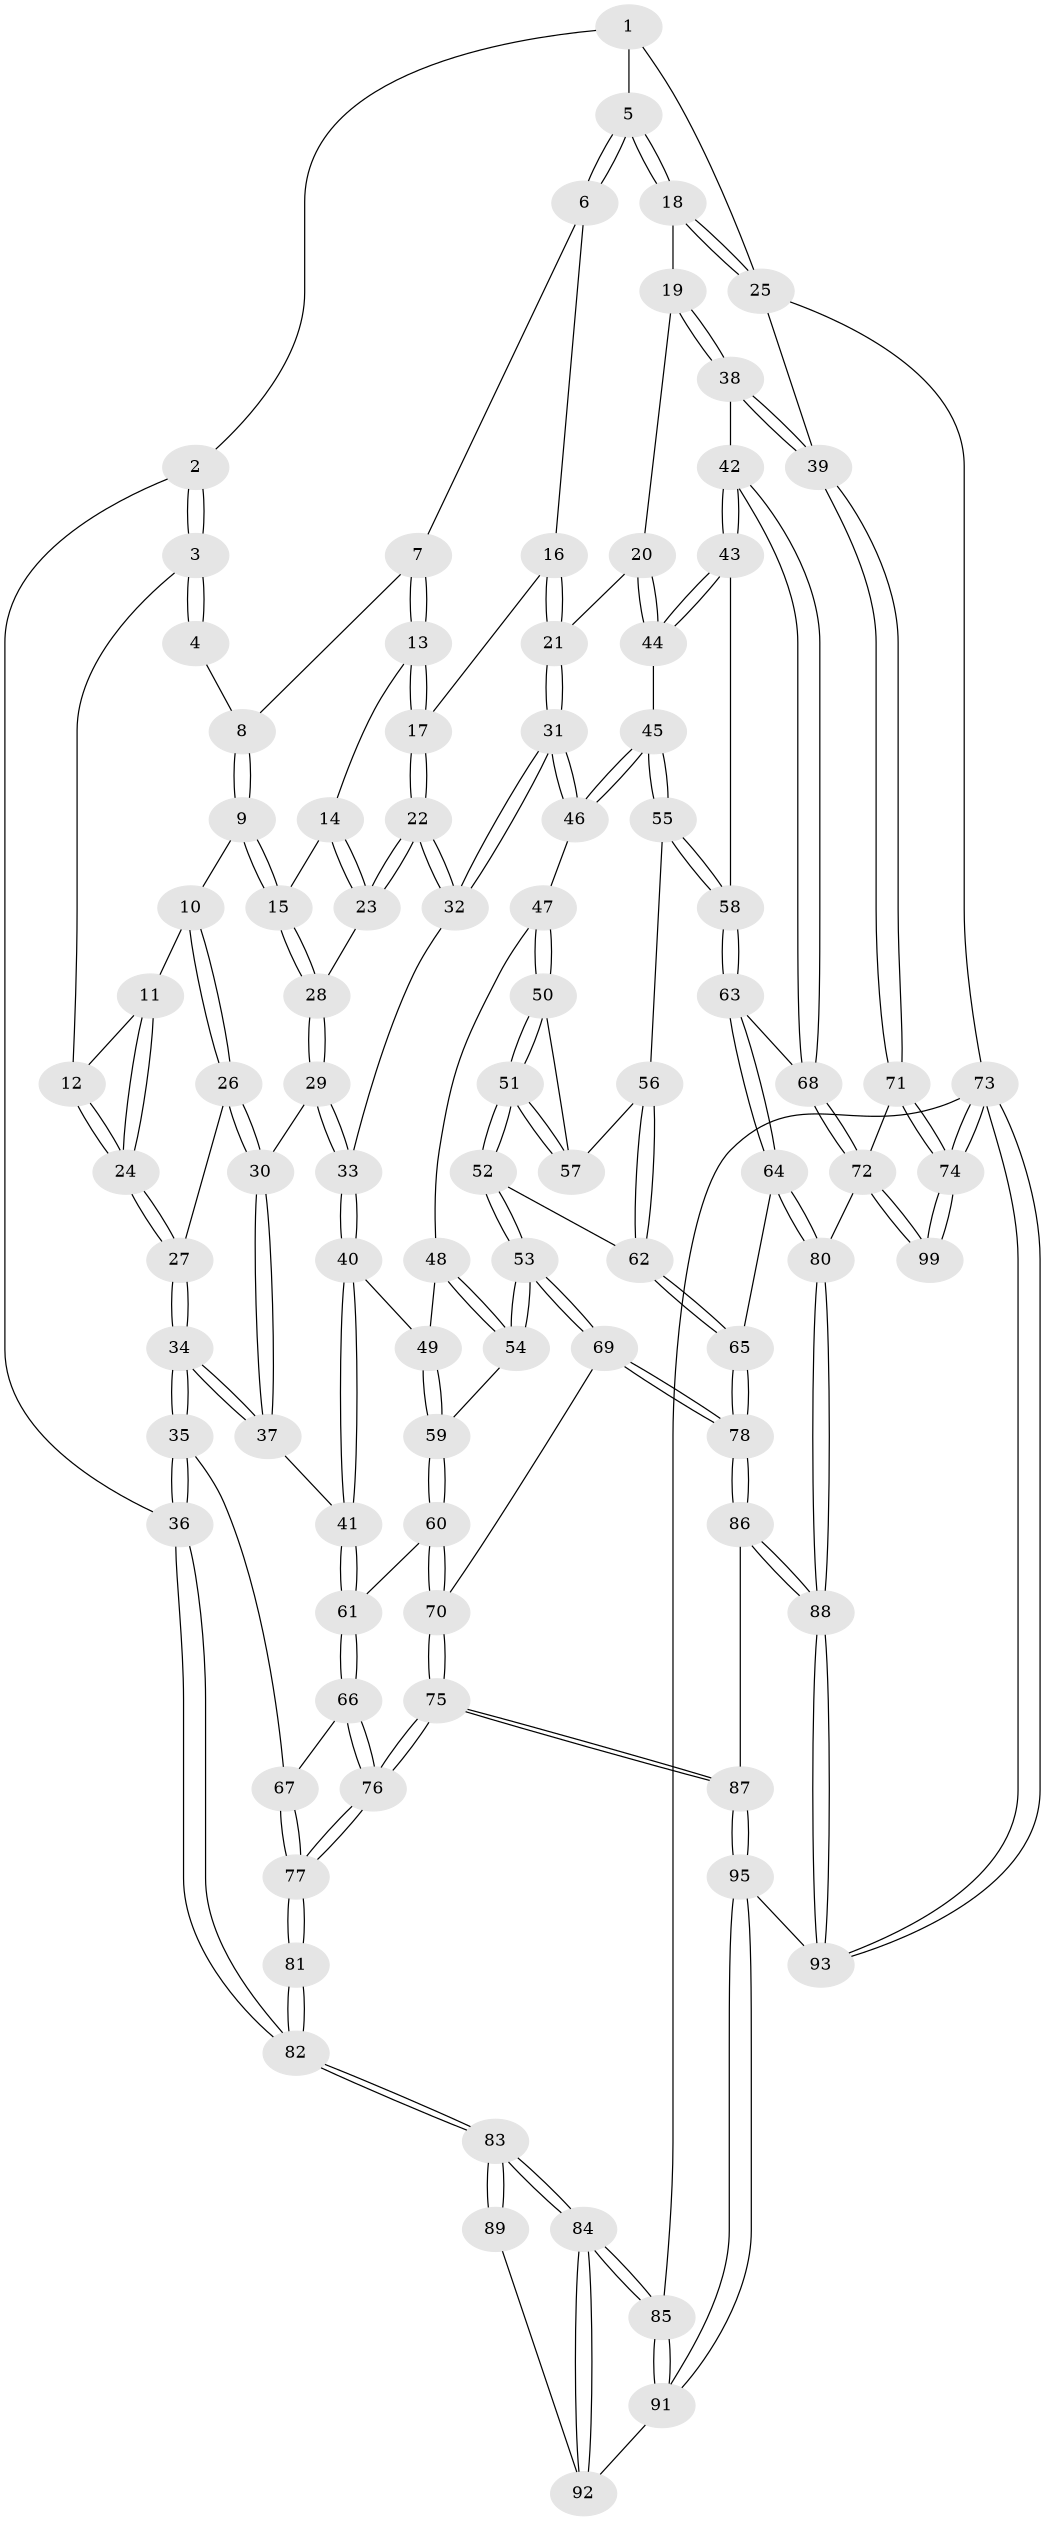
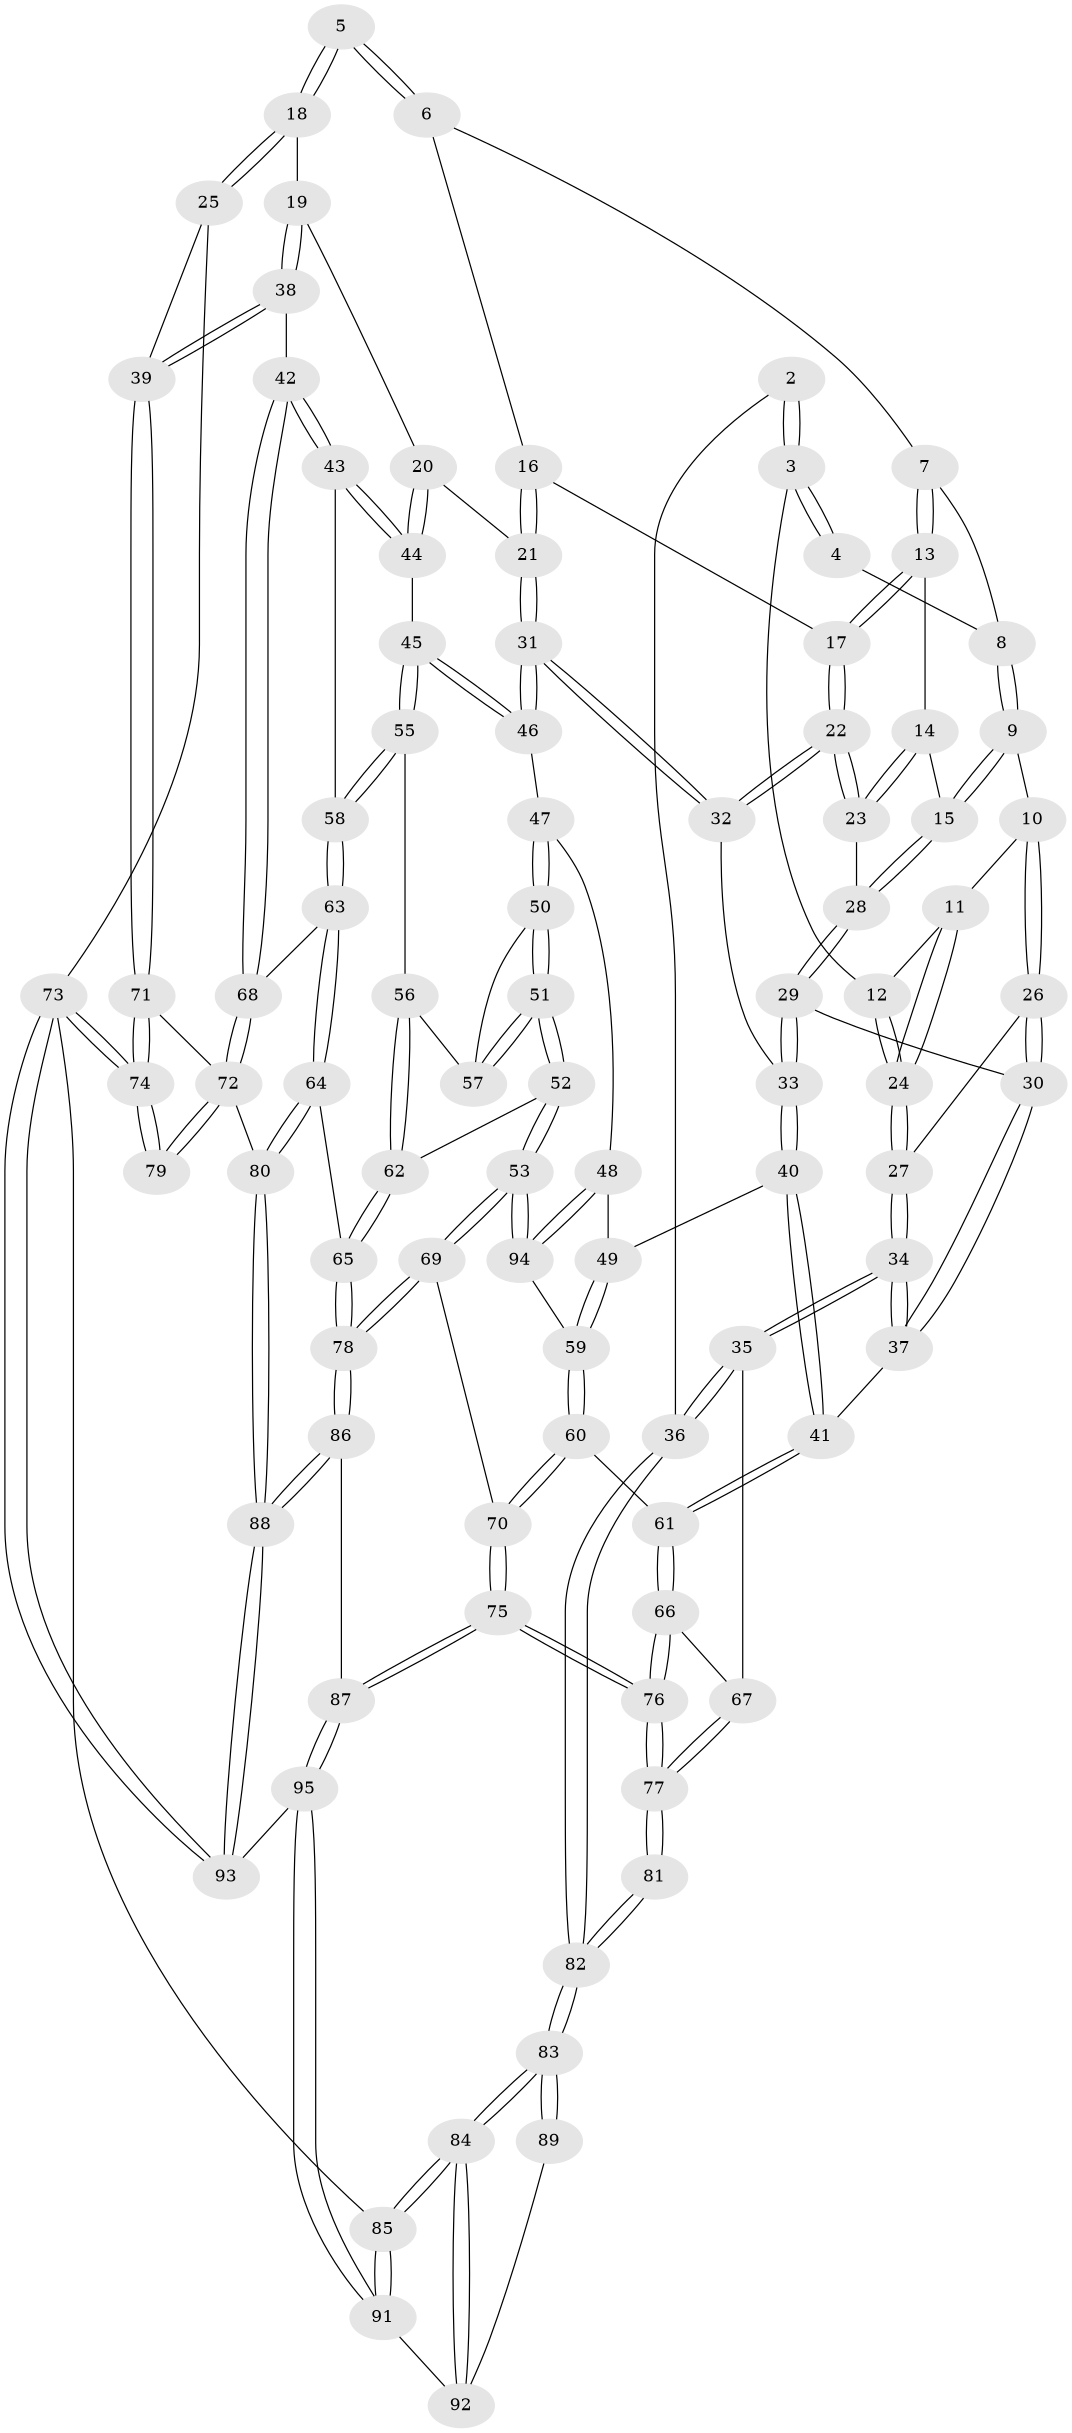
  graph {
    node [color=gray90 style=filled]
-   1
    2
    5
    25
    3
    36
    6
    18
    39
    73
    4
    12
    82
    85
    91
    8
    24
    9
    7
    16
    19
    13
    17
    21
    14
    10
    15
    11
    26
    28
    27
    30
    23
    22
    29
    31
    32
    20
    38
    44
    42
    45
    46
    33
    34
    71
    74
    93
    37
    35
    40
    41
    47
    49
    67
    77
    83
    61
    43
    68
    72
    59
    66
    58
    63
    55
    56
    48
    50
-   54
+   54 [label=94]
    51
    57
    60
    52
    53
    62
    69
    65
    70
    78
    64
    75
    76
    80
    88
    86
    81
-   79 [label=99]
+   79
    87
    n90 [label=95]
    84
    89
    92
-   1 -- 2
-   1 -- 5
-   1 -- 25
    2 -- 3
    2 -- 3
    2 -- 36
    5 -- 6
    5 -- 6
    5 -- 18
    5 -- 18
    25 -- 39
    25 -- 73
    3 -- 4
    3 -- 4
    3 -- 12
    36 -- 82
    36 -- 82
    6 -- 7
    6 -- 16
    18 -- 25
    18 -- 25
    18 -- 19
    39 -- 71
    39 -- 71
    73 -- 85
    73 -- 74
    73 -- 74
    73 -- 93
    73 -- 93
    4 -- 8
    12 -- 24
    12 -- 24
    82 -- 83
    82 -- 83
    85 -- 91
    85 -- 91
    91 -- 92
    8 -- 9
    8 -- 9
    24 -- 27
    24 -- 27
    9 -- 10
    9 -- 15
    9 -- 15
    7 -- 8
    7 -- 13
    7 -- 13
    16 -- 17
    16 -- 21
    16 -- 21
    19 -- 20
    19 -- 38
    19 -- 38
    13 -- 17
    13 -- 17
    13 -- 14
    17 -- 22
    17 -- 22
    21 -- 31
    21 -- 31
    14 -- 15
    14 -- 23
    14 -- 23
    10 -- 11
    10 -- 26
    10 -- 26
    15 -- 28
    15 -- 28
    11 -- 12
    11 -- 24
    11 -- 24
    26 -- 27
    26 -- 30
    26 -- 30
    28 -- 29
    28 -- 29
    27 -- 34
    27 -- 34
    30 -- 37
    30 -- 37
    23 -- 28
    22 -- 23
    22 -- 23
    22 -- 32
    22 -- 32
    29 -- 30
    29 -- 33
    29 -- 33
    31 -- 32
    31 -- 32
    31 -- 46
    31 -- 46
    32 -- 33
    20 -- 21
    20 -- 44
    20 -- 44
    38 -- 39
    38 -- 39
    38 -- 42
    44 -- 45
    42 -- 43
    42 -- 43
    42 -- 68
    42 -- 68
    45 -- 46
    45 -- 46
    45 -- 55
    45 -- 55
    46 -- 47
    33 -- 40
    33 -- 40
    34 -- 37
    34 -- 37
    34 -- 35
    34 -- 35
    71 -- 74
    71 -- 74
    71 -- 72
    74 -- 79
    74 -- 79
    37 -- 41
    35 -- 36
    35 -- 36
    35 -- 67
    40 -- 41
    40 -- 41
    40 -- 49
    41 -- 61
    41 -- 61
    47 -- 48
    47 -- 50
    47 -- 50
    49 -- 59
    49 -- 59
    67 -- 77
    67 -- 77
    77 -- 81
    77 -- 81
    83 -- 84
    83 -- 84
    83 -- 89
    83 -- 89
    61 -- 66
    61 -- 66
    43 -- 44
    43 -- 44
    43 -- 58
    68 -- 72
    68 -- 72
    72 -- 80
    72 -- 79
    72 -- 79
    59 -- 60
    59 -- 60
    66 -- 67
    66 -- 76
    66 -- 76
    58 -- 63
    58 -- 63
    63 -- 68
    63 -- 64
    63 -- 64
    55 -- 58
    55 -- 58
    55 -- 56
    56 -- 57
    56 -- 62
    56 -- 62
    48 -- 49
    48 -- 54
    48 -- 54
    50 -- 51
    50 -- 51
    50 -- 57
    54 -- 59
    51 -- 57
    51 -- 57
    51 -- 52
    51 -- 52
    60 -- 61
    60 -- 70
    60 -- 70
    52 -- 53
    52 -- 53
    52 -- 62
    53 -- 54
    53 -- 54
    53 -- 69
    53 -- 69
    62 -- 65
    62 -- 65
    69 -- 70
    69 -- 78
    69 -- 78
    65 -- 78
    65 -- 78
    70 -- 75
    70 -- 75
    78 -- 86
    78 -- 86
    64 -- 65
    64 -- 80
    64 -- 80
    75 -- 76
    75 -- 76
    75 -- 87
    75 -- 87
    76 -- 77
    76 -- 77
    80 -- 88
    80 -- 88
    88 -- 93
    88 -- 93
    86 -- 88
    86 -- 88
    86 -- 87
    81 -- 82
    81 -- 82
    87 -- n90
    87 -- n90
    n90 -- 91
    n90 -- 91
    n90 -- 93
    84 -- 85
    84 -- 85
    84 -- 92
    84 -- 92
    89 -- 92
  }
